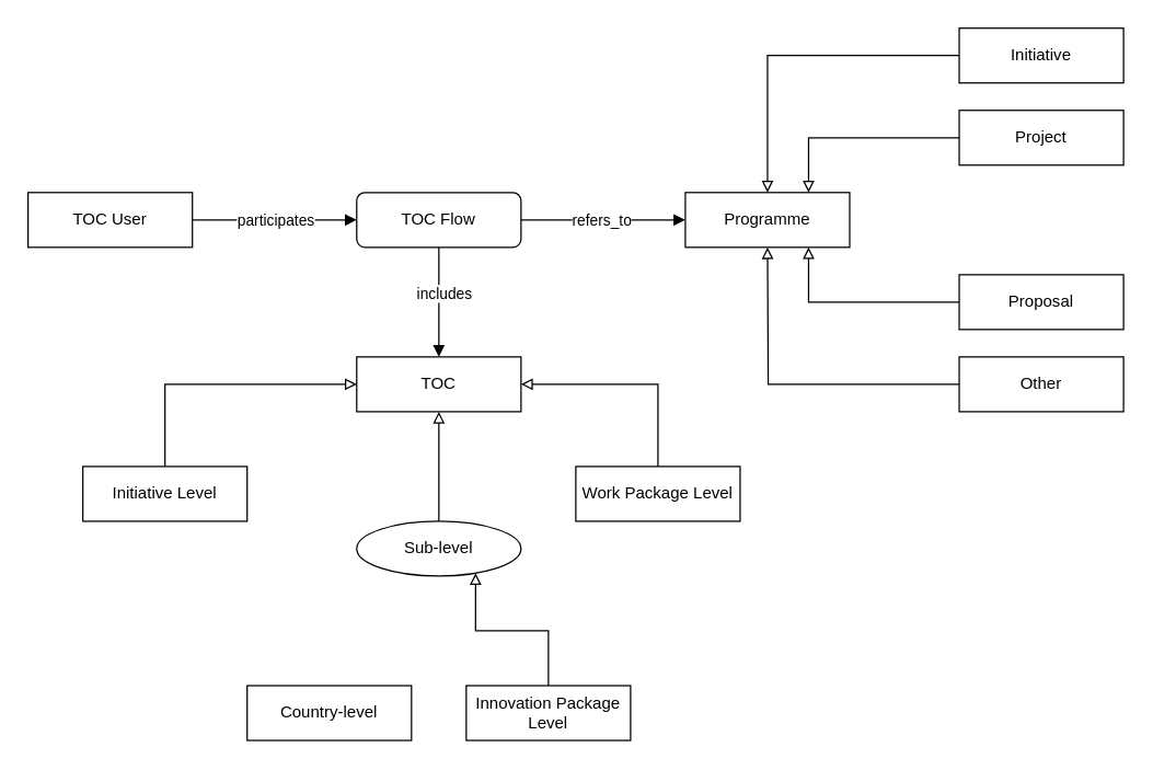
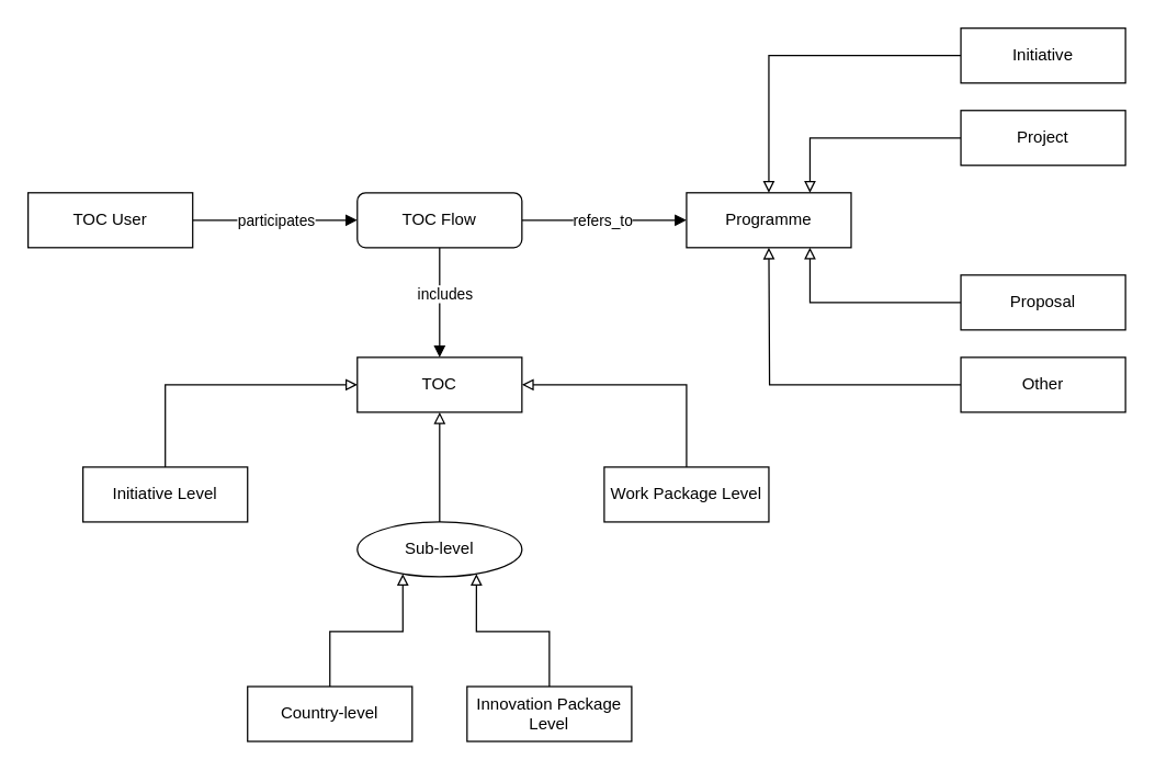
  <mxCell id="0" />
  <mxCell id="1" parent="0" />
  <mxCell id="2" style="edgeStyle=orthogonalEdgeStyle;rounded=0;orthogonalLoop=1;jettySize=auto;html=1;exitX=1;exitY=0.5;exitDx=0;exitDy=0;entryX=0;entryY=0.5;entryDx=0;entryDy=0;endArrow=block;endFill=1;" parent="1" source="4" target="9" edge="1"><mxGeometry relative="1" as="geometry" /></mxCell>
  <mxCell id="3" value="participates" style="edgeLabel;html=1;align=center;verticalAlign=middle;resizable=0;points=[];" parent="2" vertex="1" connectable="0"><mxGeometry x="-0.05" relative="1" as="geometry"><mxPoint x="3" as="offset" /></mxGeometry></mxCell>
  <mxCell id="4" value="TOC User" style="rounded=0;whiteSpace=wrap;html=1;" parent="1" vertex="1"><mxGeometry x="20" y="140" width="120" height="40" as="geometry" /></mxCell>
  <mxCell id="5" style="edgeStyle=orthogonalEdgeStyle;rounded=0;orthogonalLoop=1;jettySize=auto;html=1;exitX=1;exitY=0.5;exitDx=0;exitDy=0;endArrow=block;endFill=1;" parent="1" source="9" target="10" edge="1"><mxGeometry relative="1" as="geometry" /></mxCell>
  <mxCell id="6" value="refers_to" style="edgeLabel;html=1;align=center;verticalAlign=middle;resizable=0;points=[];" parent="5" vertex="1" connectable="0"><mxGeometry x="-0.033" y="-2" relative="1" as="geometry"><mxPoint y="-2" as="offset" /></mxGeometry></mxCell>
  <mxCell id="7" style="edgeStyle=orthogonalEdgeStyle;rounded=0;orthogonalLoop=1;jettySize=auto;html=1;exitX=0.5;exitY=1;exitDx=0;exitDy=0;entryX=0.5;entryY=0;entryDx=0;entryDy=0;endArrow=block;endFill=1;" parent="1" source="9" target="11" edge="1"><mxGeometry relative="1" as="geometry" /></mxCell>
  <mxCell id="8" value="includes" style="edgeLabel;html=1;align=center;verticalAlign=middle;resizable=0;points=[];" parent="7" vertex="1" connectable="0"><mxGeometry x="-0.167" y="3" relative="1" as="geometry"><mxPoint as="offset" /></mxGeometry></mxCell>
  <mxCell id="9" value="TOC Flow" style="whiteSpace=wrap;html=1;rounded=1;" parent="1" vertex="1"><mxGeometry x="260" y="140" width="120" height="40" as="geometry" /></mxCell>
  <mxCell id="10" value="Programme" style="rounded=0;whiteSpace=wrap;html=1;" parent="1" vertex="1"><mxGeometry x="500" y="140" width="120" height="40" as="geometry" /></mxCell>
  <mxCell id="11" value="TOC" style="rounded=0;whiteSpace=wrap;html=1;" parent="1" vertex="1"><mxGeometry x="260" y="260" width="120" height="40" as="geometry" /></mxCell>
  <mxCell id="12" style="edgeStyle=orthogonalEdgeStyle;rounded=0;orthogonalLoop=1;jettySize=auto;html=1;exitX=0.5;exitY=0;exitDx=0;exitDy=0;entryX=0;entryY=0.5;entryDx=0;entryDy=0;endArrow=block;endFill=0;" parent="1" source="13" target="11" edge="1"><mxGeometry relative="1" as="geometry" /></mxCell>
  <mxCell id="13" value="Initiative Level" style="rounded=0;whiteSpace=wrap;html=1;" parent="1" vertex="1"><mxGeometry x="60" y="340" width="120" height="40" as="geometry" /></mxCell>
  <mxCell id="14" style="edgeStyle=orthogonalEdgeStyle;rounded=0;orthogonalLoop=1;jettySize=auto;html=1;exitX=0.5;exitY=0;exitDx=0;exitDy=0;entryX=0.5;entryY=1;entryDx=0;entryDy=0;endArrow=block;endFill=0;" parent="1" source="15" target="11" edge="1"><mxGeometry relative="1" as="geometry" /></mxCell>
  <mxCell id="15" value="Sub-level" style="ellipse;whiteSpace=wrap;html=1;" parent="1" vertex="1"><mxGeometry x="260" y="380" width="120" height="40" as="geometry" /></mxCell>
  <mxCell id="16" style="edgeStyle=orthogonalEdgeStyle;rounded=0;orthogonalLoop=1;jettySize=auto;html=1;exitX=0.5;exitY=0;exitDx=0;exitDy=0;entryX=1;entryY=0.5;entryDx=0;entryDy=0;endArrow=block;endFill=0;" parent="1" source="17" target="11" edge="1"><mxGeometry relative="1" as="geometry" /></mxCell>
- <mxCell id="17" value="Work Package Level" style="rounded=0;whiteSpace=wrap;html=1;" parent="1" vertex="1"><mxGeometry x="420" y="340" width="120" height="40" as="geometry" /></mxCell>
+ <mxCell id="17" value="Work Package Level" style="rounded=0;whiteSpace=wrap;html=1;" parent="1" vertex="1"><mxGeometry x="440" y="340" width="120" height="40" as="geometry" /></mxCell>
+ <mxCell id="18" style="edgeStyle=orthogonalEdgeStyle;rounded=0;orthogonalLoop=1;jettySize=auto;html=1;exitX=0.5;exitY=0;exitDx=0;exitDy=0;entryX=0.25;entryY=1;entryDx=0;entryDy=0;endArrow=block;endFill=0;" parent="1" source="19" target="15" edge="1"><mxGeometry relative="1" as="geometry" /></mxCell>
  <mxCell id="19" value="Country-level" style="rounded=0;whiteSpace=wrap;html=1;" parent="1" vertex="1"><mxGeometry x="180" y="500" width="120" height="40" as="geometry" /></mxCell>
  <mxCell id="20" style="edgeStyle=orthogonalEdgeStyle;rounded=0;orthogonalLoop=1;jettySize=auto;html=1;exitX=0.5;exitY=0;exitDx=0;exitDy=0;entryX=0.75;entryY=1;entryDx=0;entryDy=0;endArrow=block;endFill=0;" parent="1" source="21" target="15" edge="1"><mxGeometry relative="1" as="geometry" /></mxCell>
  <mxCell id="21" value="Innovation Package Level" style="rounded=0;whiteSpace=wrap;html=1;" parent="1" vertex="1"><mxGeometry x="340" y="500" width="120" height="40" as="geometry" /></mxCell>
  <mxCell id="22" style="edgeStyle=orthogonalEdgeStyle;rounded=0;orthogonalLoop=1;jettySize=auto;html=1;exitX=0;exitY=0.5;exitDx=0;exitDy=0;entryX=0.5;entryY=0;entryDx=0;entryDy=0;endArrow=block;endFill=0;" parent="1" source="23" target="10" edge="1"><mxGeometry relative="1" as="geometry" /></mxCell>
  <mxCell id="23" value="Initiative" style="rounded=0;whiteSpace=wrap;html=1;" parent="1" vertex="1"><mxGeometry x="700" width="120" height="40" as="geometry" y="20" /></mxCell>
  <mxCell id="24" style="edgeStyle=orthogonalEdgeStyle;rounded=0;orthogonalLoop=1;jettySize=auto;html=1;exitX=0;exitY=0.5;exitDx=0;exitDy=0;entryX=0.75;entryY=0;entryDx=0;entryDy=0;endArrow=block;endFill=0;" parent="1" source="25" target="10" edge="1"><mxGeometry relative="1" as="geometry" /></mxCell>
  <mxCell id="25" value="Project" style="rounded=0;whiteSpace=wrap;html=1;" parent="1" vertex="1"><mxGeometry x="700" y="80" width="120" height="40" as="geometry" /></mxCell>
  <mxCell id="26" style="edgeStyle=orthogonalEdgeStyle;rounded=0;orthogonalLoop=1;jettySize=auto;html=1;exitX=0;exitY=0.5;exitDx=0;exitDy=0;entryX=0.75;entryY=1;entryDx=0;entryDy=0;endArrow=block;endFill=0;" parent="1" source="27" target="10" edge="1"><mxGeometry relative="1" as="geometry" /></mxCell>
  <mxCell id="27" value="Proposal" style="rounded=0;whiteSpace=wrap;html=1;" parent="1" vertex="1"><mxGeometry x="700" y="200" width="120" height="40" as="geometry" /></mxCell>
  <mxCell id="28" style="edgeStyle=orthogonalEdgeStyle;rounded=0;orthogonalLoop=1;jettySize=auto;html=1;exitX=0;exitY=0.5;exitDx=0;exitDy=0;endArrow=block;endFill=0;" parent="1" source="29" edge="1"><mxGeometry relative="1" as="geometry"><mxPoint x="560" y="180" as="targetPoint" /></mxGeometry></mxCell>
  <mxCell id="29" value="Other" style="rounded=0;whiteSpace=wrap;html=1;" parent="1" vertex="1"><mxGeometry x="700" y="260" width="120" height="40" as="geometry" /></mxCell>
